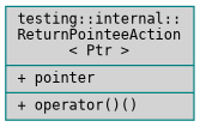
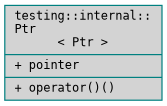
  digraph {
    fontname="DejaVu Sans Mono"
-   n1 [color=teal fillcolor=lightgrey fontcolor=black fontname="DejaVu Sans Mono" fontsize=10 height=0.2 label="{testing::internal::\lReturnPointeeAction\l\< Ptr \>\n|+ pointer\l|+ operator()()\l}" shape=record style=filled width=0.4]
+   n1 [color=teal fillcolor=lightgrey fontcolor=black fontname="DejaVu Sans Mono" fontsize=10 height=0.2 label="{testing::internal::\lPtr\l\< Ptr \>\n|+ pointer\l|+ operator()()\l}" shape=record style=filled width=0.4]
  }
